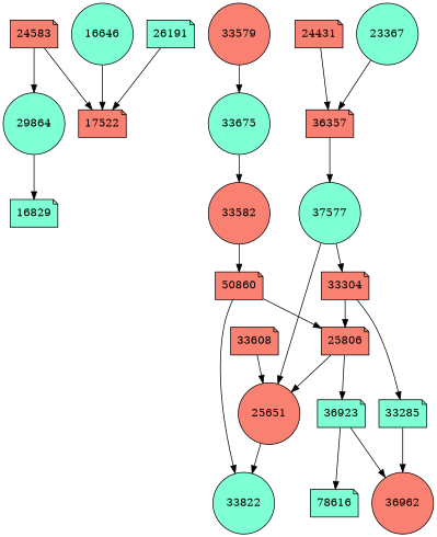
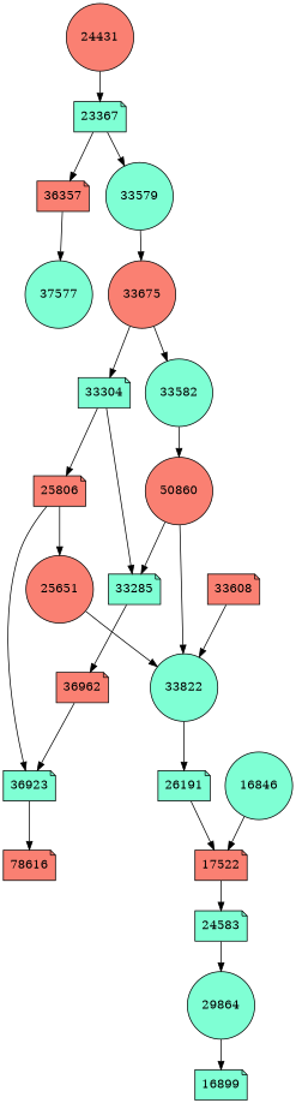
  strict digraph {
    node [fillcolor=aquamarine shape=note style=filled]
-   n1 [label=16829]
+   n1 [label=16899]
    n2 [label=29864 shape=circle]
-   n3 [fillcolor=salmon label=24583]
+   n3 [label=24583]
    n4 [fillcolor=salmon label=17522]
-   n5 [label=16646 shape=circle]
+   n5 [label=16846 shape=circle]
    n6 [label=26191]
-   n7 [label=78616]
+   n7 [fillcolor=salmon label=78616]
    n8 [label=33822 shape=circle]
    n9 [label=36923]
    n10 [fillcolor=salmon label=25651 shape=circle]
-   n11 [fillcolor=salmon label=50860]
+   n11 [fillcolor=salmon label=50860 shape=circle]
    n12 [label=33285]
-   n13 [fillcolor=salmon label=36962 shape=circle]
+   n13 [fillcolor=salmon label=36962]
    n14 [fillcolor=salmon label=25806]
    n15 [fillcolor=salmon label=33608]
    n16 [label=37577 shape=circle]
-   n17 [fillcolor=salmon label=33582 shape=circle]
-   n18 [fillcolor=salmon label=33304]
+   n17 [label=33582 shape=circle]
+   n18 [label=33304]
    n19 [fillcolor=salmon label=36357]
-   n20 [label=33675 shape=circle]
-   n21 [fillcolor=salmon label=33579 shape=circle]
-   n22 [label=23367 shape=circle]
-   n23 [fillcolor=salmon label=24431]
+   n20 [fillcolor=salmon label=33675 shape=circle]
+   n21 [label=33579 shape=circle]
+   n22 [label=23367]
+   n23 [fillcolor=salmon label=24431 shape=circle]
    n2 -> n1
    n3 -> n2
-   n3 -> n4
+   n4 -> n3
    n5 -> n4
    n6 -> n4
+   n8 -> n6
    n9 -> n7
    n10 -> n8
    n11 -> n8
-   n11 -> n14
+   n11 -> n12
    n12 -> n13
-   n9 -> n13
+   n13 -> n9
    n14 -> n9
    n14 -> n10
-   n15 -> n10
-   n16 -> n10
+   n15 -> n8
    n17 -> n11
    n18 -> n12
    n18 -> n14
    n19 -> n16
    n20 -> n17
-   n16 -> n18
+   n20 -> n18
    n21 -> n20
    n22 -> n19
-   n23 -> n19
+   n22 -> n21
+   n23 -> n22
  }
